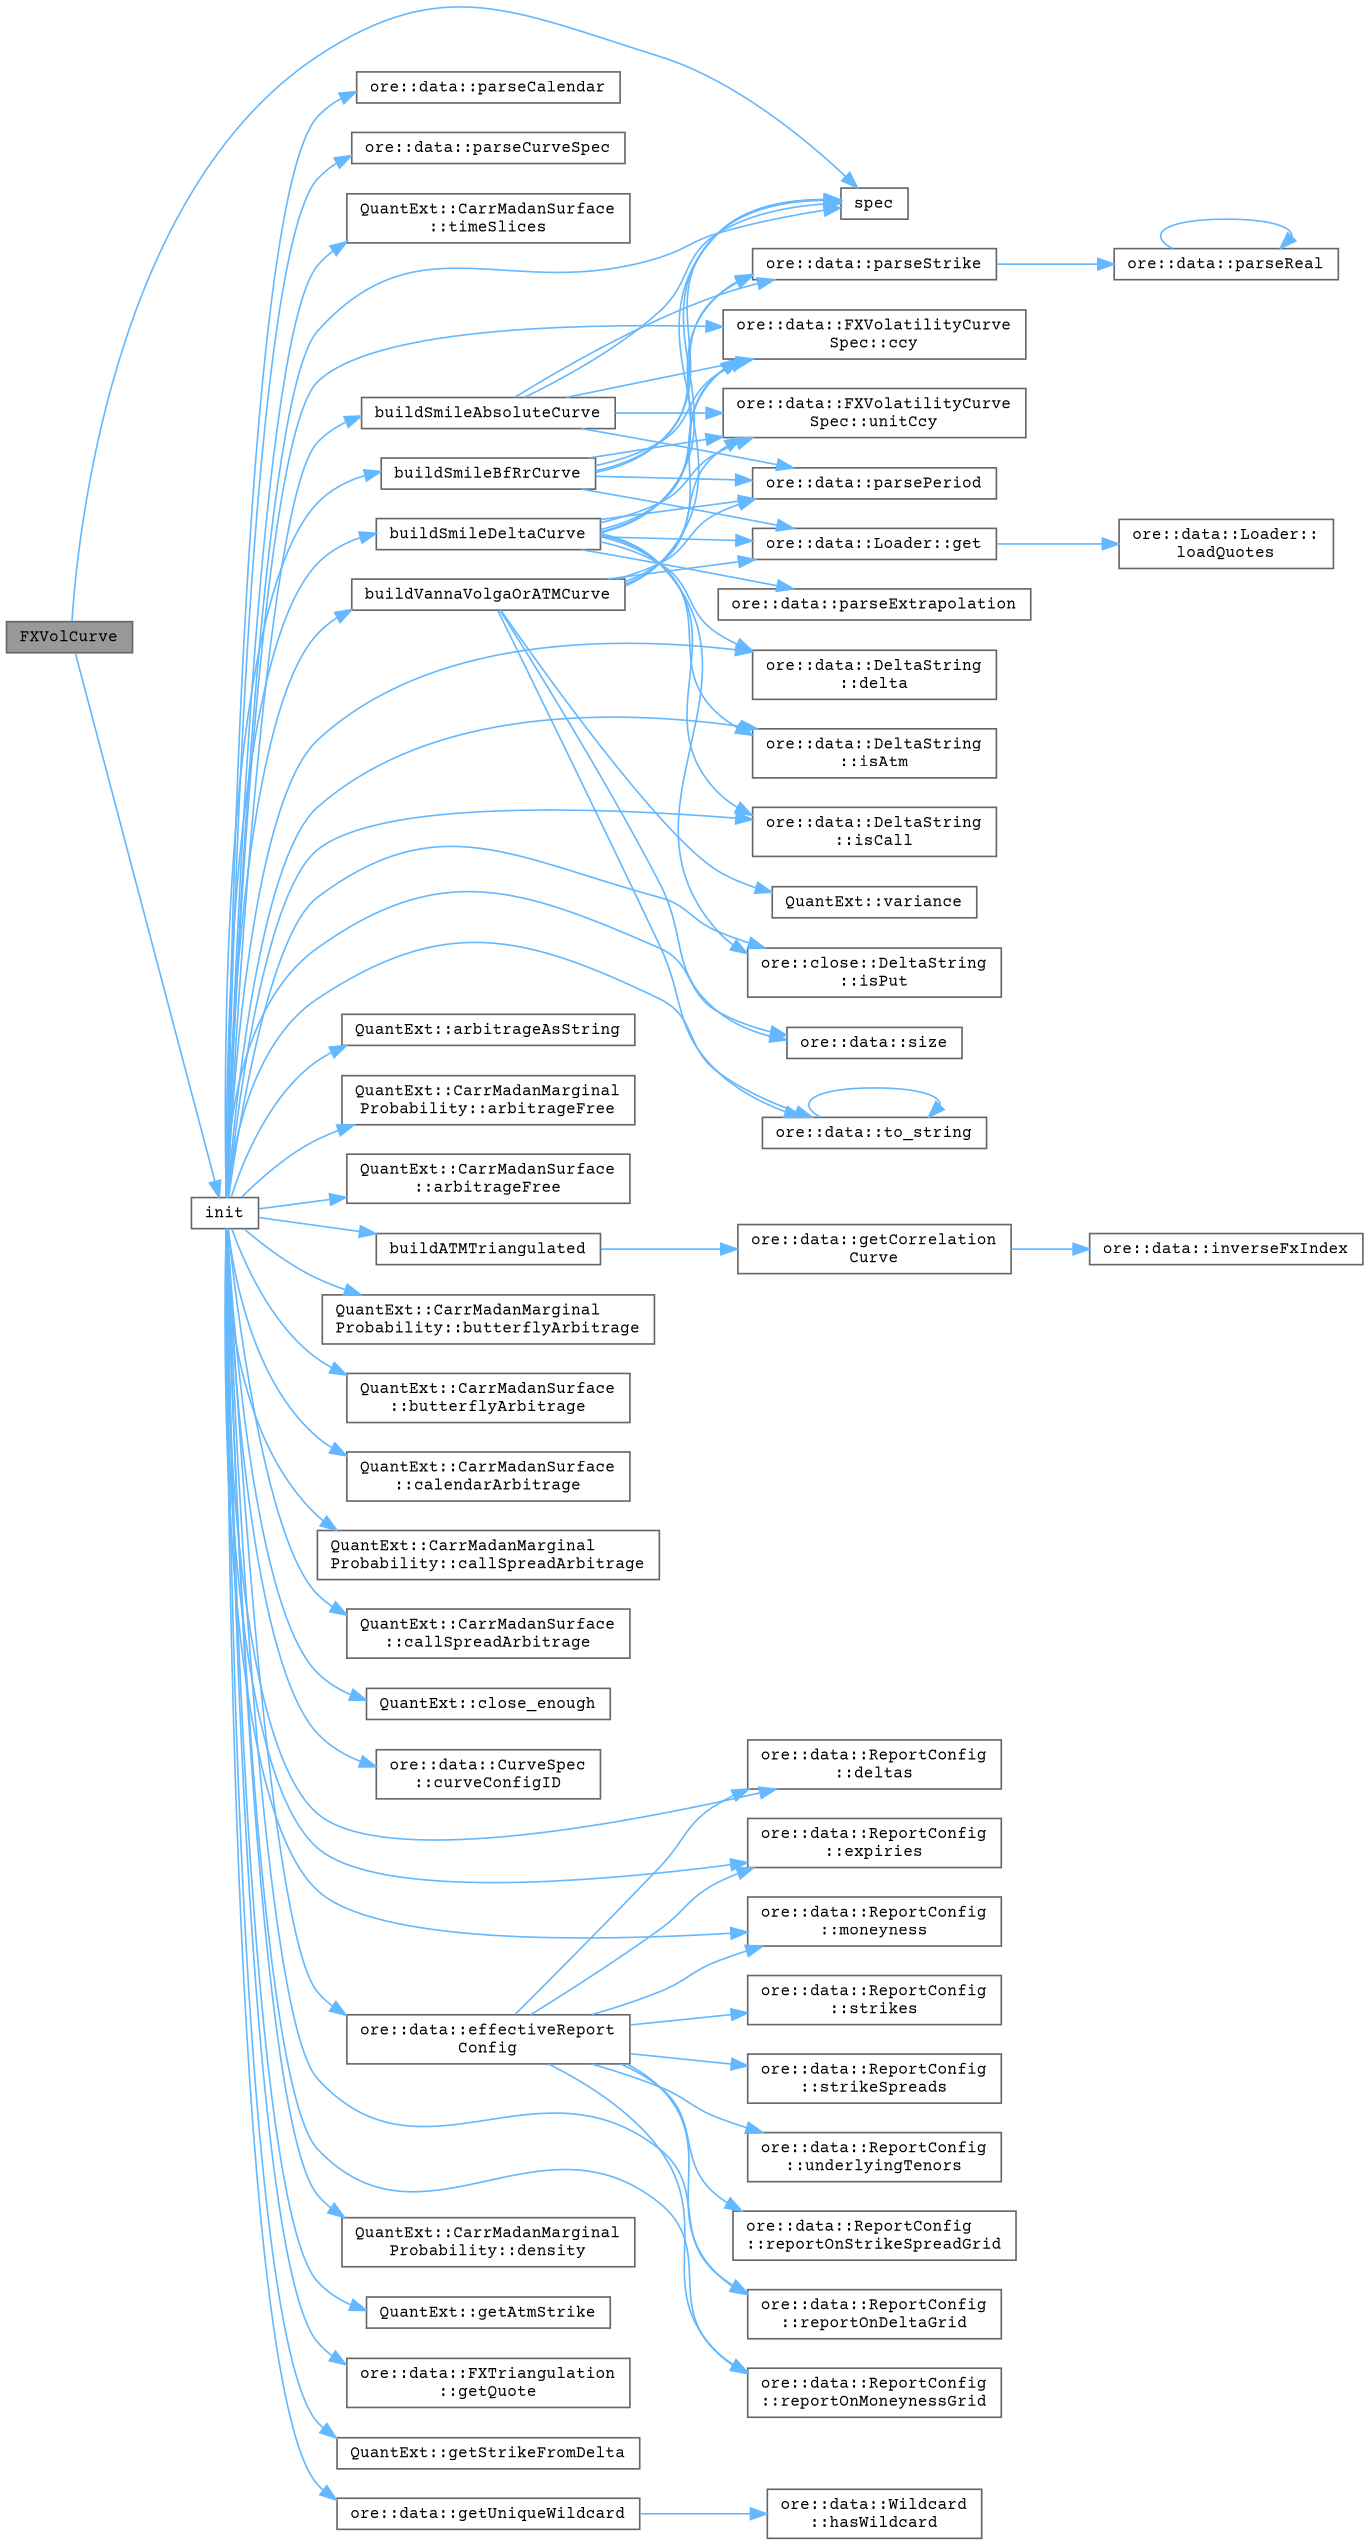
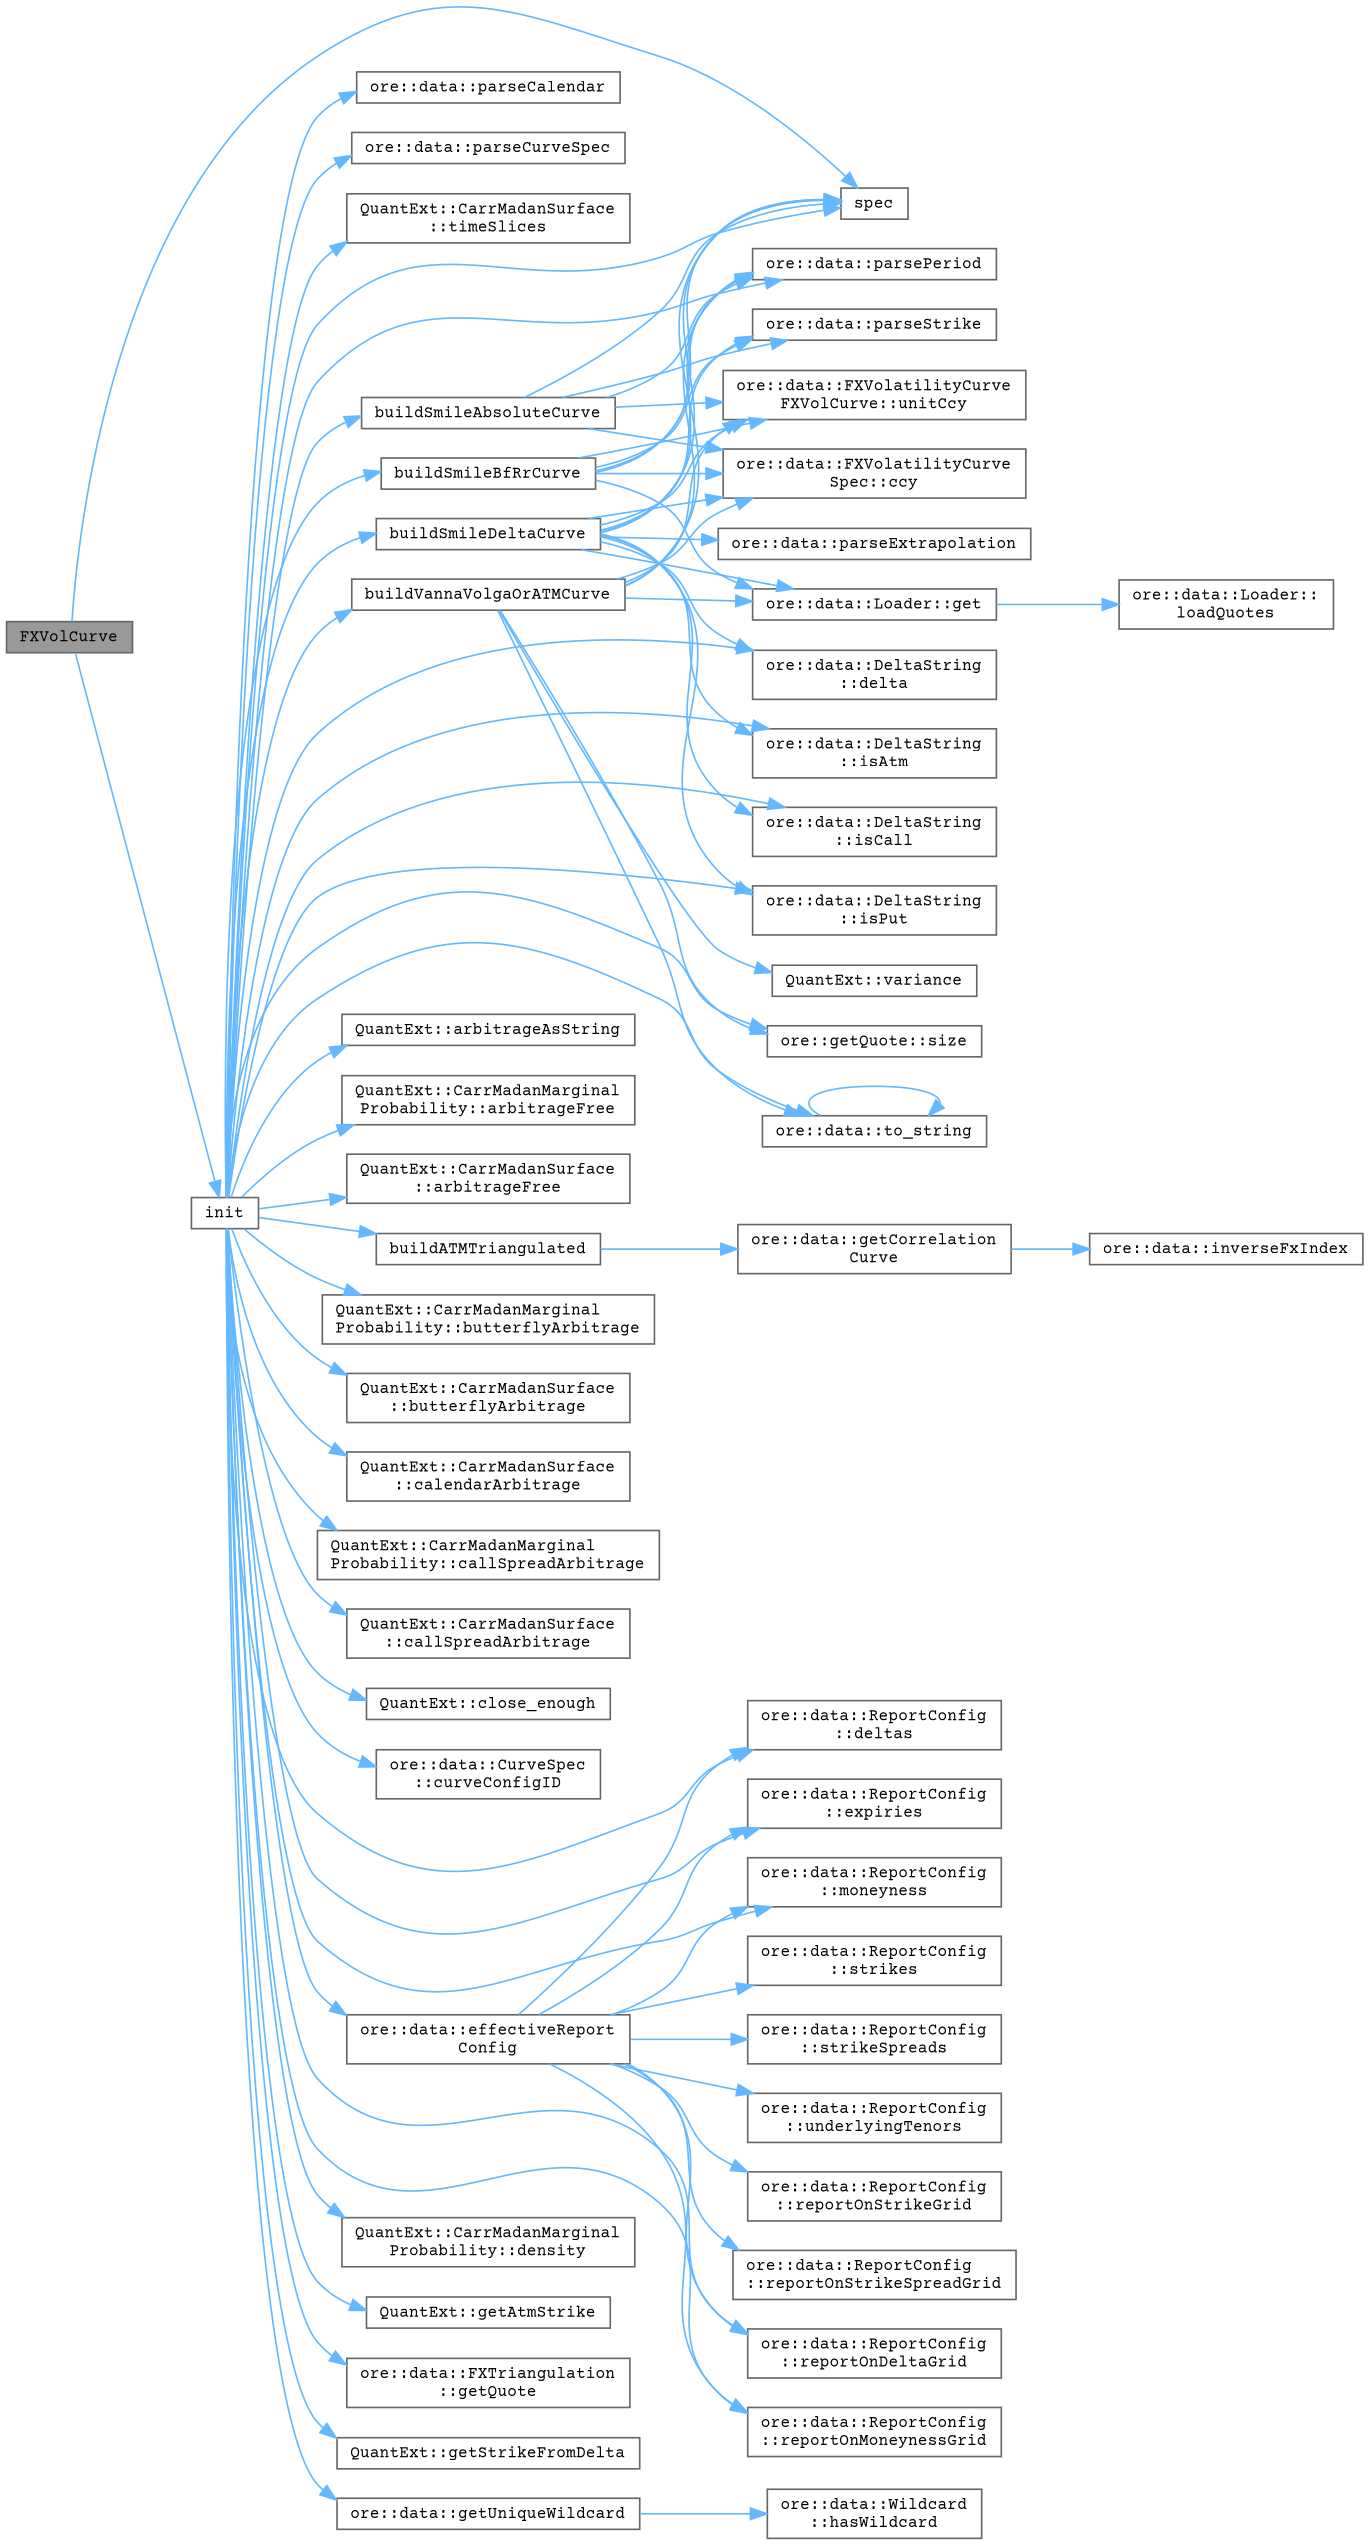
  digraph {
    fontname="Courier Prime"
    rankdir=LR
    node [color=grey40 fillcolor=white fontname="Courier Prime" fontsize=10 shape=box style=filled]
    edge [color=steelblue1 fontname="Courier Prime" fontsize=10 labelfontname=Helvetica labelfontsize=10 style=solid]
    n1 [color=gray40 fillcolor=grey60 fontcolor=black height=0.2 label=FXVolCurve width=0.4]
    n2 [height=0.2 label=init width=0.4]
    n3 [height=0.2 label=spec width=0.4]
    n4 [height=0.2 label="QuantExt::arbitrageAsString" width=0.4]
    n5 [height=0.2 label="QuantExt::CarrMadanMarginal\lProbability::arbitrageFree" width=0.4]
    n6 [height=0.2 label="QuantExt::CarrMadanSurface\l::arbitrageFree" width=0.4]
    n7 [height=0.2 label=buildATMTriangulated width=0.4]
    n8 [height=0.2 label=buildSmileAbsoluteCurve width=0.4]
    n9 [height=0.2 label="ore::data::parsePeriod" width=0.4]
    n10 [height=0.2 label=buildSmileBfRrCurve width=0.4]
    n11 [height=0.2 label=buildSmileDeltaCurve width=0.4]
    n12 [height=0.2 label="ore::data::DeltaString\l::delta" width=0.4]
    n13 [height=0.2 label="ore::data::DeltaString\l::isAtm" width=0.4]
    n14 [height=0.2 label="ore::data::DeltaString\l::isCall" width=0.4]
-   n15 [height=0.2 label="ore::close::DeltaString\l::isPut" width=0.4]
+   n15 [height=0.2 label="ore::data::DeltaString\l::isPut" width=0.4]
    n16 [height=0.2 label=buildVannaVolgaOrATMCurve width=0.4]
-   n17 [height=0.2 label="ore::data::size" width=0.4]
+   n17 [height=0.2 label="ore::getQuote::size" width=0.4]
    n18 [height=0.2 label="ore::data::to_string" width=0.4]
    n19 [height=0.2 label="QuantExt::CarrMadanMarginal\lProbability::butterflyArbitrage" width=0.4]
    n20 [height=0.2 label="QuantExt::CarrMadanSurface\l::butterflyArbitrage" width=0.4]
    n21 [height=0.2 label="QuantExt::CarrMadanSurface\l::calendarArbitrage" width=0.4]
    n22 [height=0.2 label="QuantExt::CarrMadanMarginal\lProbability::callSpreadArbitrage" width=0.4]
    n23 [height=0.2 label="QuantExt::CarrMadanSurface\l::callSpreadArbitrage" width=0.4]
    n24 [height=0.2 label="QuantExt::close_enough" width=0.4]
    n25 [height=0.2 label="ore::data::CurveSpec\l::curveConfigID" width=0.4]
    n26 [height=0.2 label="ore::data::ReportConfig\l::deltas" width=0.4]
    n27 [height=0.2 label="QuantExt::CarrMadanMarginal\lProbability::density" width=0.4]
    n28 [height=0.2 label="ore::data::effectiveReport\lConfig" width=0.4]
    n29 [height=0.2 label="ore::data::ReportConfig\l::expiries" width=0.4]
    n30 [height=0.2 label="ore::data::ReportConfig\l::moneyness" width=0.4]
    n31 [height=0.2 label="ore::data::ReportConfig\l::reportOnDeltaGrid" width=0.4]
    n32 [height=0.2 label="ore::data::ReportConfig\l::reportOnMoneynessGrid" width=0.4]
    n33 [height=0.2 label="QuantExt::getAtmStrike" width=0.4]
    n34 [height=0.2 label="ore::data::FXTriangulation\l::getQuote" width=0.4]
    n35 [height=0.2 label="QuantExt::getStrikeFromDelta" width=0.4]
    n36 [height=0.2 label="ore::data::getUniqueWildcard" width=0.4]
    n37 [height=0.2 label="ore::data::parseCalendar" width=0.4]
    n38 [height=0.2 label="ore::data::parseCurveSpec" width=0.4]
    n39 [height=0.2 label="QuantExt::CarrMadanSurface\l::timeSlices" width=0.4]
    n40 [height=0.2 label="ore::data::getCorrelation\lCurve" width=0.4]
    n41 [height=0.2 label="ore::data::FXVolatilityCurve\lSpec::ccy" width=0.4]
    n42 [height=0.2 label="ore::data::parseStrike" width=0.4]
-   n43 [height=0.2 label="ore::data::FXVolatilityCurve\lSpec::unitCcy" width=0.4]
+   n43 [height=0.2 label="ore::data::FXVolatilityCurve\lFXVolCurve::unitCcy" width=0.4]
    n44 [height=0.2 label="ore::data::Loader::get" width=0.4]
    n45 [height=0.2 label="ore::data::parseExtrapolation" width=0.4]
    n46 [height=0.2 label="QuantExt::variance" width=0.4]
+   n47 [height=0.2 label="ore::data::ReportConfig\l::reportOnStrikeGrid" width=0.4]
    n48 [height=0.2 label="ore::data::ReportConfig\l::reportOnStrikeSpreadGrid" width=0.4]
    n49 [height=0.2 label="ore::data::ReportConfig\l::strikes" width=0.4]
    n50 [height=0.2 label="ore::data::ReportConfig\l::strikeSpreads" width=0.4]
    n51 [height=0.2 label="ore::data::ReportConfig\l::underlyingTenors" width=0.4]
    n52 [height=0.2 label="ore::data::Wildcard\l::hasWildcard" width=0.4]
    n53 [height=0.2 label="ore::data::inverseFxIndex" width=0.4]
    n54 [height=0.2 label="ore::data::Loader::\lloadQuotes" width=0.4]
-   n55 [height=0.2 label="ore::data::parseReal" width=0.4]
    n1 -> n2
    n1 -> n3
    n2 -> n3
    n2 -> n4
    n2 -> n5
    n2 -> n6
    n2 -> n7
    n2 -> n8
-   n2 -> n41
+   n2 -> n9
    n2 -> n10
    n2 -> n11
    n2 -> n12
    n2 -> n13
    n2 -> n14
    n2 -> n15
    n2 -> n16
    n2 -> n17
    n2 -> n18
    n2 -> n19
    n2 -> n20
    n2 -> n21
    n2 -> n22
    n2 -> n23
    n2 -> n24
    n2 -> n25
    n2 -> n26
    n2 -> n27
    n2 -> n28
    n2 -> n29
    n2 -> n30
    n2 -> n31
    n2 -> n32
    n2 -> n33
    n2 -> n34
    n2 -> n35
    n2 -> n36
    n2 -> n37
    n2 -> n38
    n2 -> n39
    n7 -> n40
    n8 -> n3
    n8 -> n9
    n8 -> n41
    n8 -> n42
    n8 -> n43
    n10 -> n3
    n10 -> n9
    n10 -> n41
    n10 -> n42
    n10 -> n43
    n10 -> n44
    n11 -> n3
    n11 -> n9
    n11 -> n12
    n11 -> n13
    n11 -> n14
    n11 -> n15
    n11 -> n41
    n11 -> n42
    n11 -> n43
    n11 -> n44
    n11 -> n45
    n16 -> n3
    n16 -> n9
    n16 -> n17
    n16 -> n18
    n16 -> n41
    n16 -> n43
    n16 -> n44
    n16 -> n46
    n18 -> n18
    n28 -> n26
    n28 -> n29
    n28 -> n30
    n28 -> n31
    n28 -> n32
+   n28 -> n47
    n28 -> n48
    n28 -> n49
    n28 -> n50
    n28 -> n51
    n36 -> n52
    n40 -> n53
-   n42 -> n55
    n44 -> n54
-   n55 -> n55
  }
